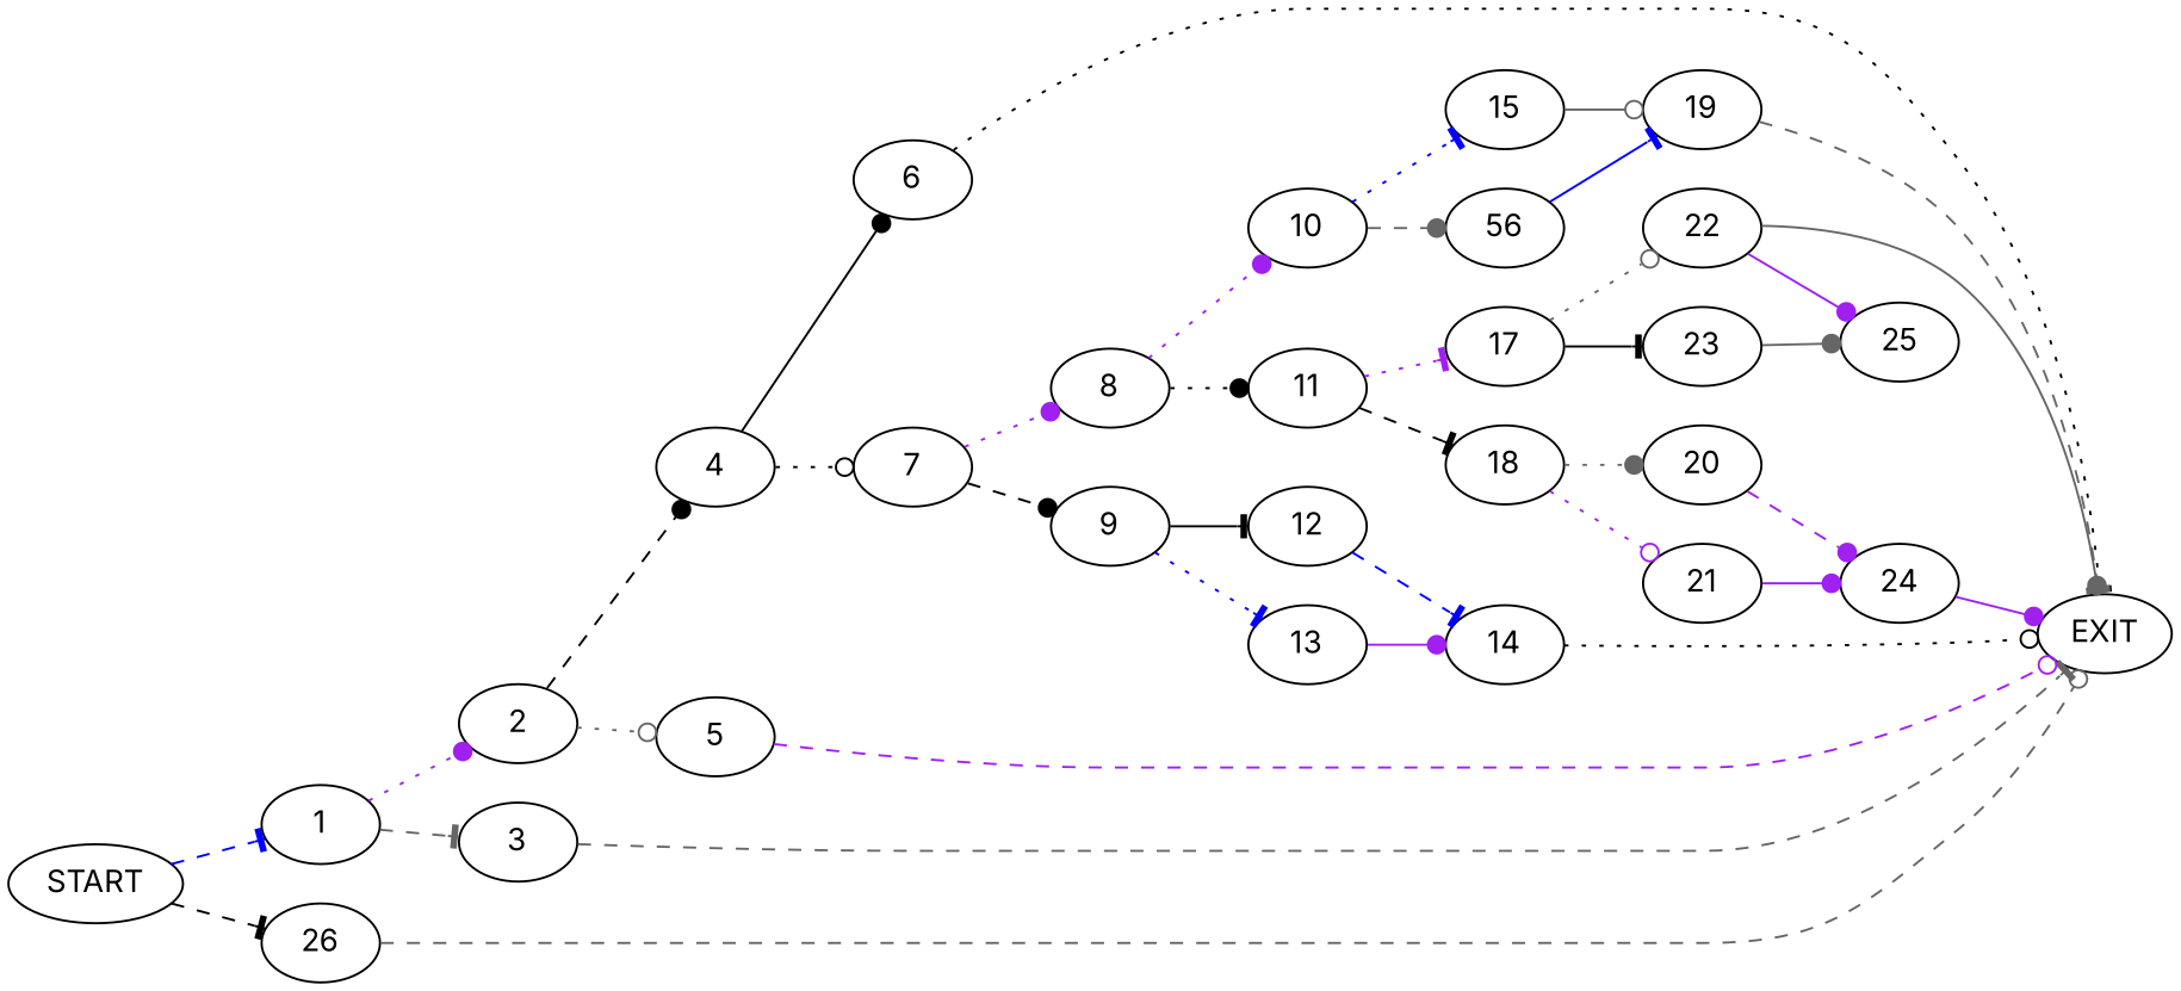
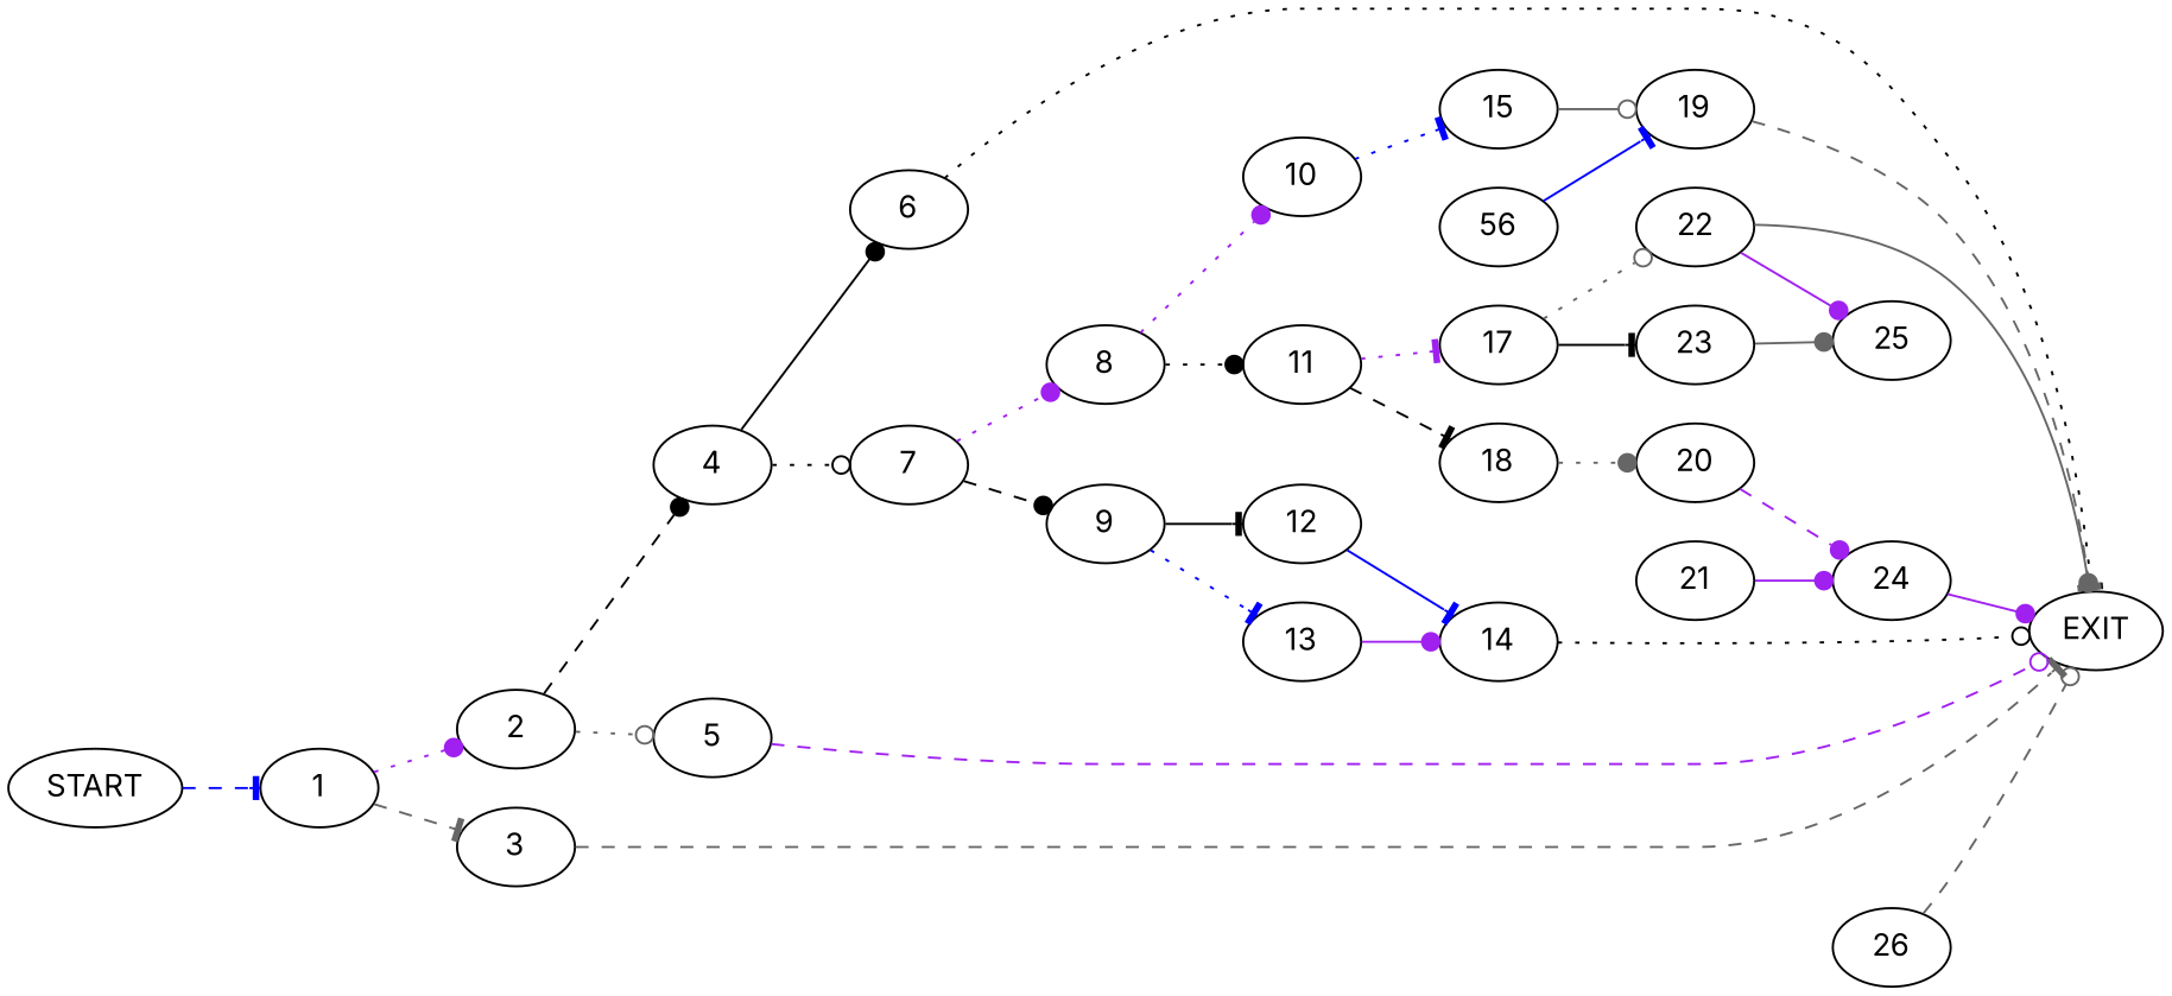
  digraph {
    fontname=Inter
    rankdir=LR
    node [fontname=Inter]
    edge [arrowhead=dot color=black fontname=Inter style=dotted]
    n1 [label=START]
    1
    26
    2
    3
    n6 [label=EXIT]
    4
    5
    6
    7
    8
    9
    10
    11
    12
    13
    15
    n18 [label=56]
    17
    18
    14
    19
    22
    23
    20
    21
    25
    24
    n1 -> 1 [arrowhead=tee color=blue style=dashed]
-   n1 -> 26 [arrowhead=tee style=dashed]
    1 -> 2 [color=purple]
    1 -> 3 [arrowhead=tee color=gray40 style=dashed]
    26 -> n6 [arrowhead=odot color=gray40 style=dashed]
    2 -> 4 [style=dashed]
    2 -> 5 [arrowhead=odot color=gray40]
    3 -> n6 [arrowhead=tee color=gray40 style=dashed]
    4 -> 6 [style=solid]
    4 -> 7 [arrowhead=odot]
    5 -> n6 [arrowhead=odot color=purple style=dashed]
    6 -> n6 [arrowhead=tee]
    7 -> 8 [color=purple]
    7 -> 9 [style=dashed]
    8 -> 10 [color=purple]
    8 -> 11
    9 -> 12 [arrowhead=tee style=solid]
    9 -> 13 [arrowhead=tee color=blue]
    10 -> 15 [arrowhead=tee color=blue]
-   10 -> n18 [color=gray40 style=dashed]
    11 -> 17 [arrowhead=tee color=purple]
    11 -> 18 [arrowhead=tee style=dashed]
-   12 -> 14 [arrowhead=tee color=blue style=dashed]
+   12 -> 14 [arrowhead=tee color=blue style=solid]
    13 -> 14 [color=purple style=solid]
    15 -> 19 [arrowhead=odot color=gray40 style=solid]
    n18 -> 19 [arrowhead=tee color=blue style=solid]
    17 -> 22 [arrowhead=odot color=gray40]
    17 -> 23 [arrowhead=tee style=solid]
    18 -> 20 [color=gray40]
-   18 -> 21 [arrowhead=odot color=purple]
    14 -> n6 [arrowhead=odot]
    19 -> n6 [arrowhead=tee color=gray40 style=dashed]
    22 -> n6 [color=gray40 style=solid]
    22 -> 25 [color=purple style=solid]
    23 -> 25 [color=gray40 style=solid]
    20 -> 24 [color=purple style=dashed]
    21 -> 24 [color=purple style=solid]
    24 -> n6 [color=purple style=solid]
  }
